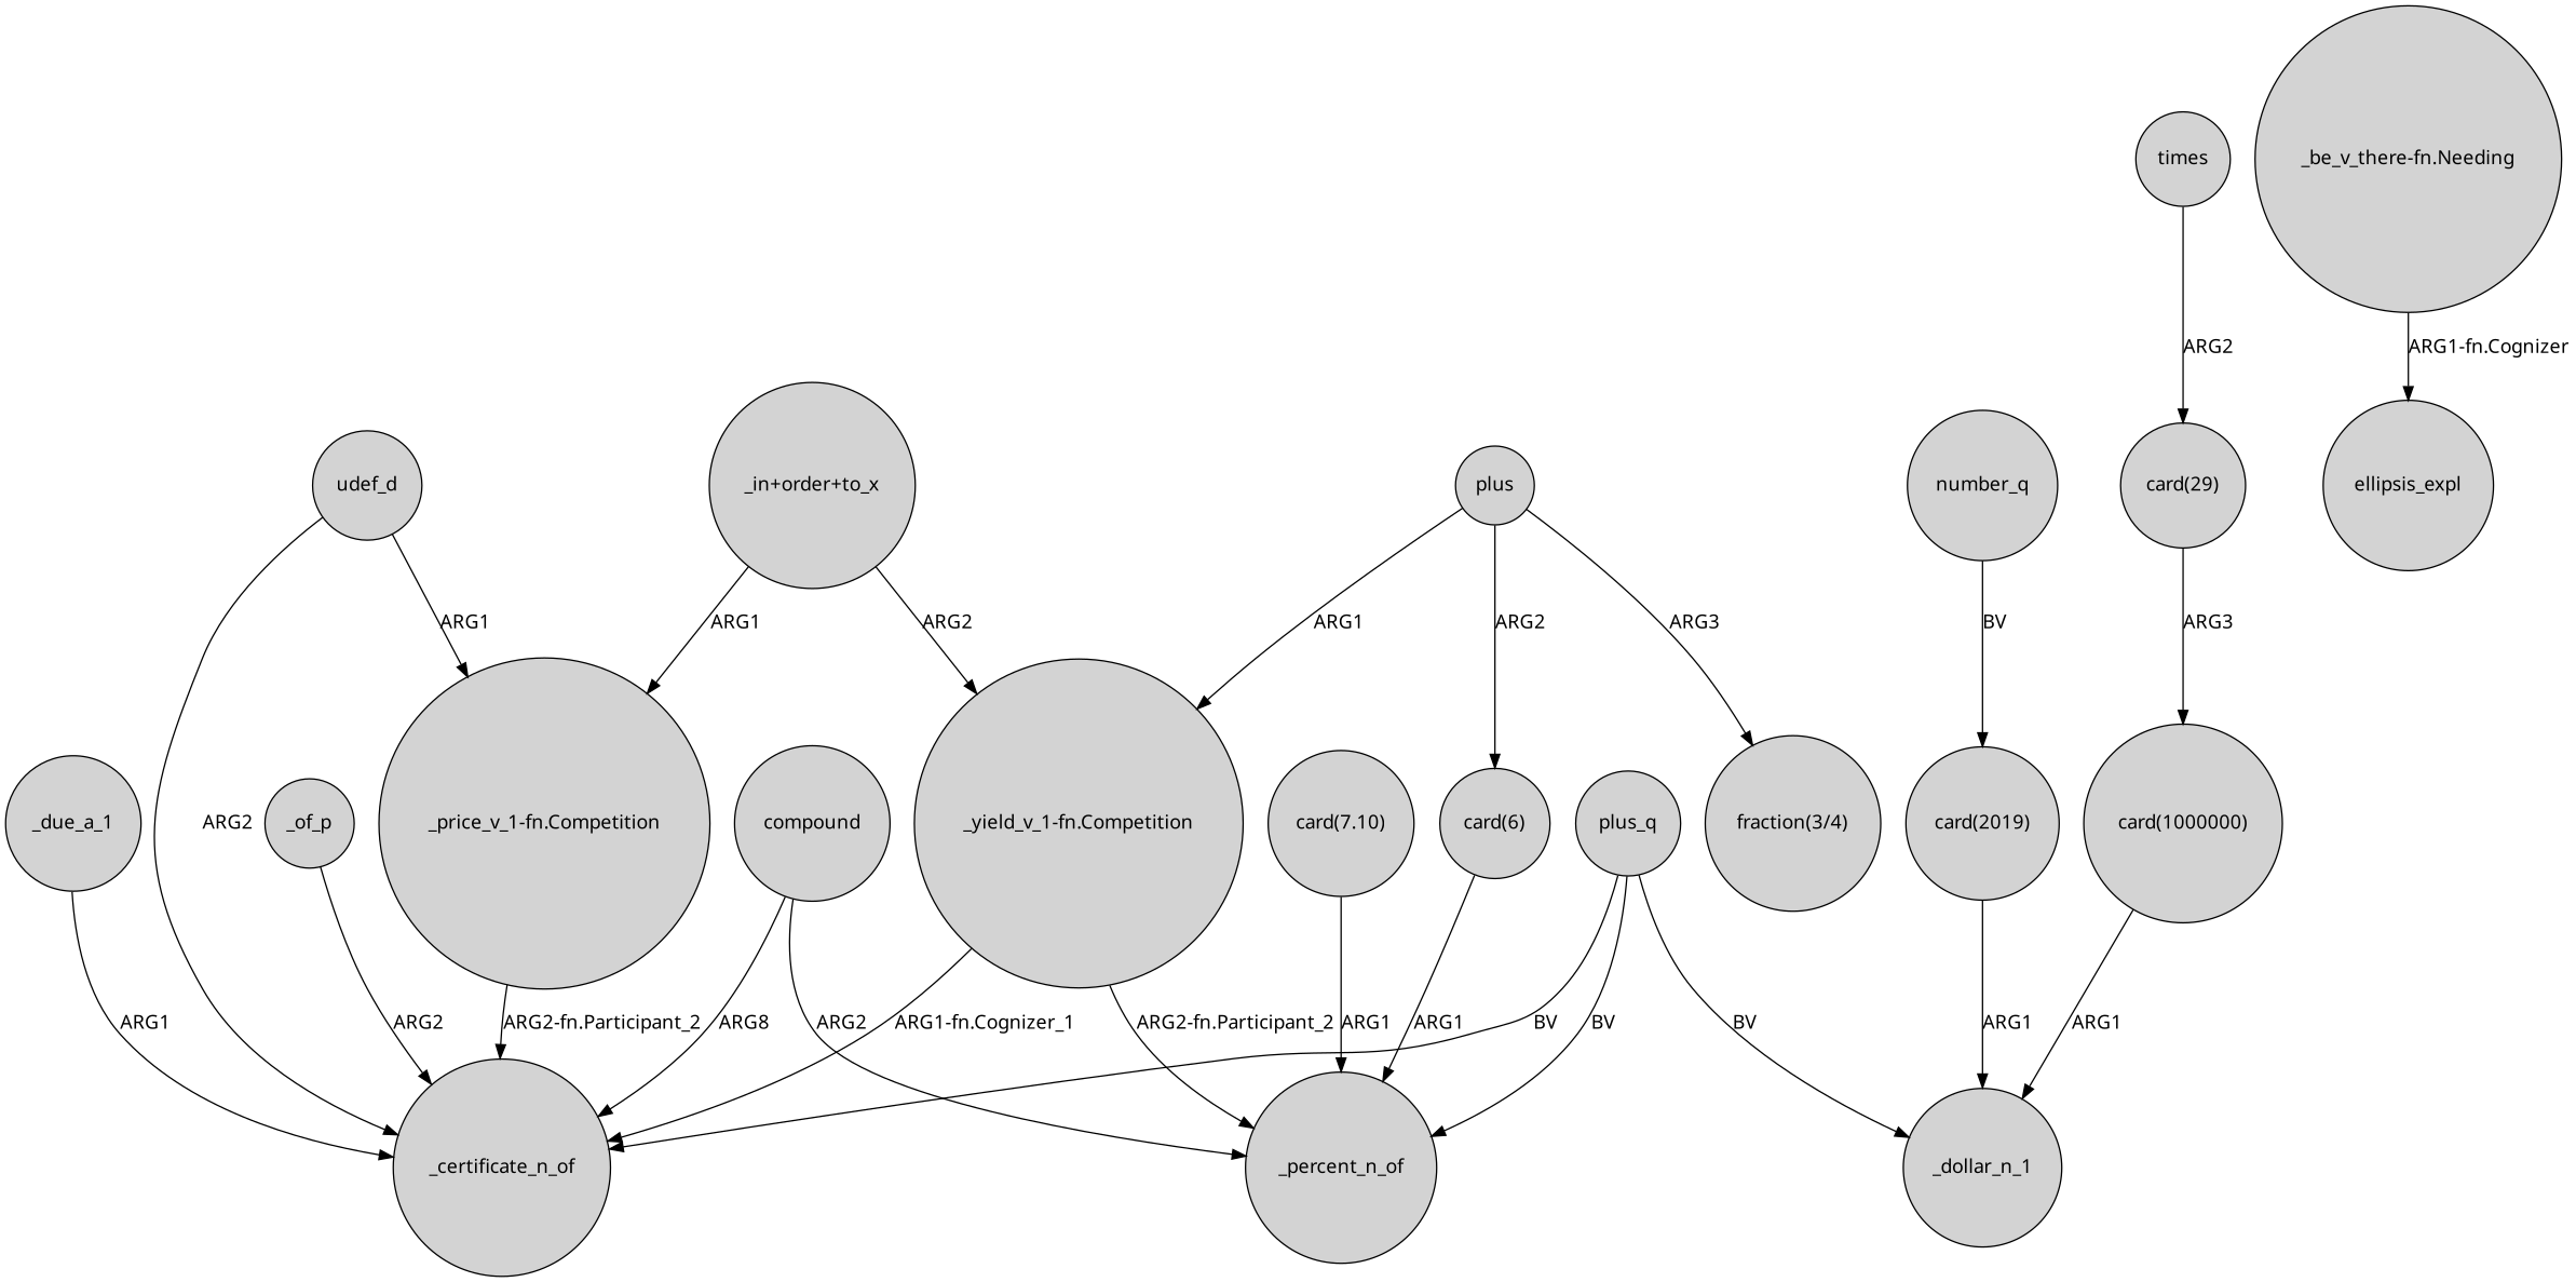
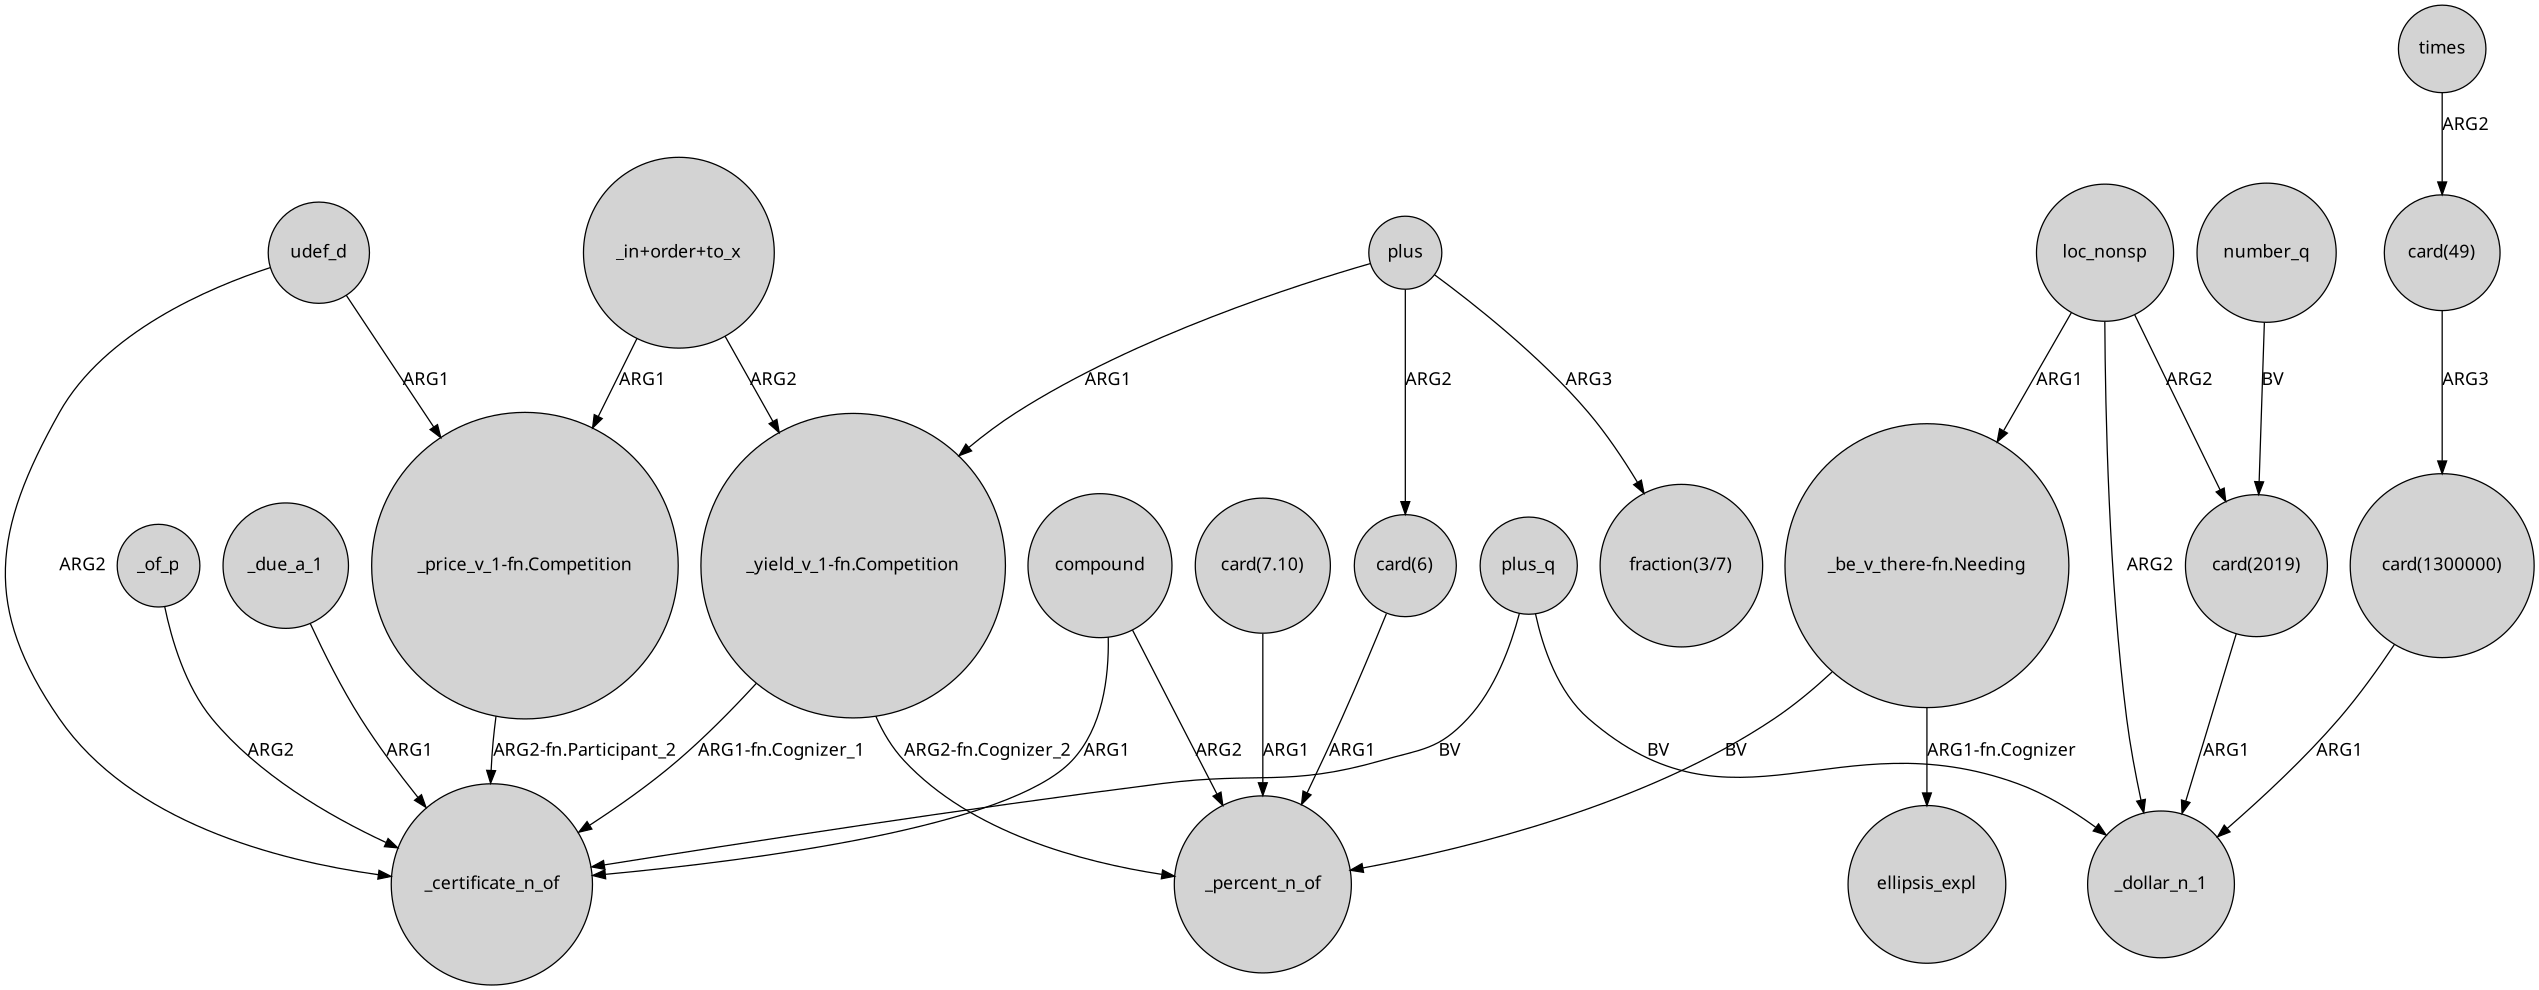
  digraph {
    fontname="Noto Sans"
    node [fontname="Noto Sans" shape=circle style=filled]
    edge [fontname="Noto Sans"]
    _of_p
    _certificate_n_of
    _due_a_1
    compound
    _percent_n_of
+   loc_nonsp
    _dollar_n_1
    "card(2019)"
    "_be_v_there-fn.Needing"
    ellipsis_expl
    "card(7.10)"
    times
-   "card(29)"
-   "card(1000000)"
+   "card(29)" [label="card(49)"]
+   "card(1000000)" [label="card(1300000)"]
    n15 [label=plus_q]
    plus
    "card(6)"
-   "fraction(3/4)"
+   "fraction(3/4)" [label="fraction(3/7)"]
    "_yield_v_1-fn.Competition"
    number_q
    "_in+order+to_x"
    "_price_v_1-fn.Competition"
    n23 [label=udef_d]
    _of_p -> _certificate_n_of [label=ARG2]
    _due_a_1 -> _certificate_n_of [label=ARG1]
-   compound -> _certificate_n_of [label=ARG8]
+   compound -> _certificate_n_of [label=ARG1]
    compound -> _percent_n_of [label=ARG2]
+   loc_nonsp -> _dollar_n_1 [label=ARG2]
+   loc_nonsp -> "card(2019)" [label=ARG2]
+   loc_nonsp -> "_be_v_there-fn.Needing" [label=ARG1]
    "card(2019)" -> _dollar_n_1 [label=ARG1]
    "_be_v_there-fn.Needing" -> ellipsis_expl [label="ARG1-fn.Cognizer"]
    "card(7.10)" -> _percent_n_of [label=ARG1]
    times -> "card(29)" [label=ARG2]
    "card(29)" -> "card(1000000)" [label=ARG3]
    "card(1000000)" -> _dollar_n_1 [label=ARG1]
    n15 -> _certificate_n_of [label=BV]
-   n15 -> _percent_n_of [label=BV]
+   "_be_v_there-fn.Needing" -> _percent_n_of [label=BV]
    n15 -> _dollar_n_1 [label=BV]
    plus -> "card(6)" [label=ARG2]
    plus -> "fraction(3/4)" [label=ARG3]
    plus -> "_yield_v_1-fn.Competition" [label=ARG1]
    "card(6)" -> _percent_n_of [label=ARG1]
    "_yield_v_1-fn.Competition" -> _certificate_n_of [label="ARG1-fn.Cognizer_1"]
-   "_yield_v_1-fn.Competition" -> _percent_n_of [label="ARG2-fn.Participant_2"]
+   "_yield_v_1-fn.Competition" -> _percent_n_of [label="ARG2-fn.Cognizer_2"]
    number_q -> "card(2019)" [label=BV]
    "_in+order+to_x" -> "_yield_v_1-fn.Competition" [label=ARG2]
    "_in+order+to_x" -> "_price_v_1-fn.Competition" [label=ARG1]
    "_price_v_1-fn.Competition" -> _certificate_n_of [label="ARG2-fn.Participant_2"]
    n23 -> _certificate_n_of [label=ARG2]
    n23 -> "_price_v_1-fn.Competition" [label=ARG1]
  }
